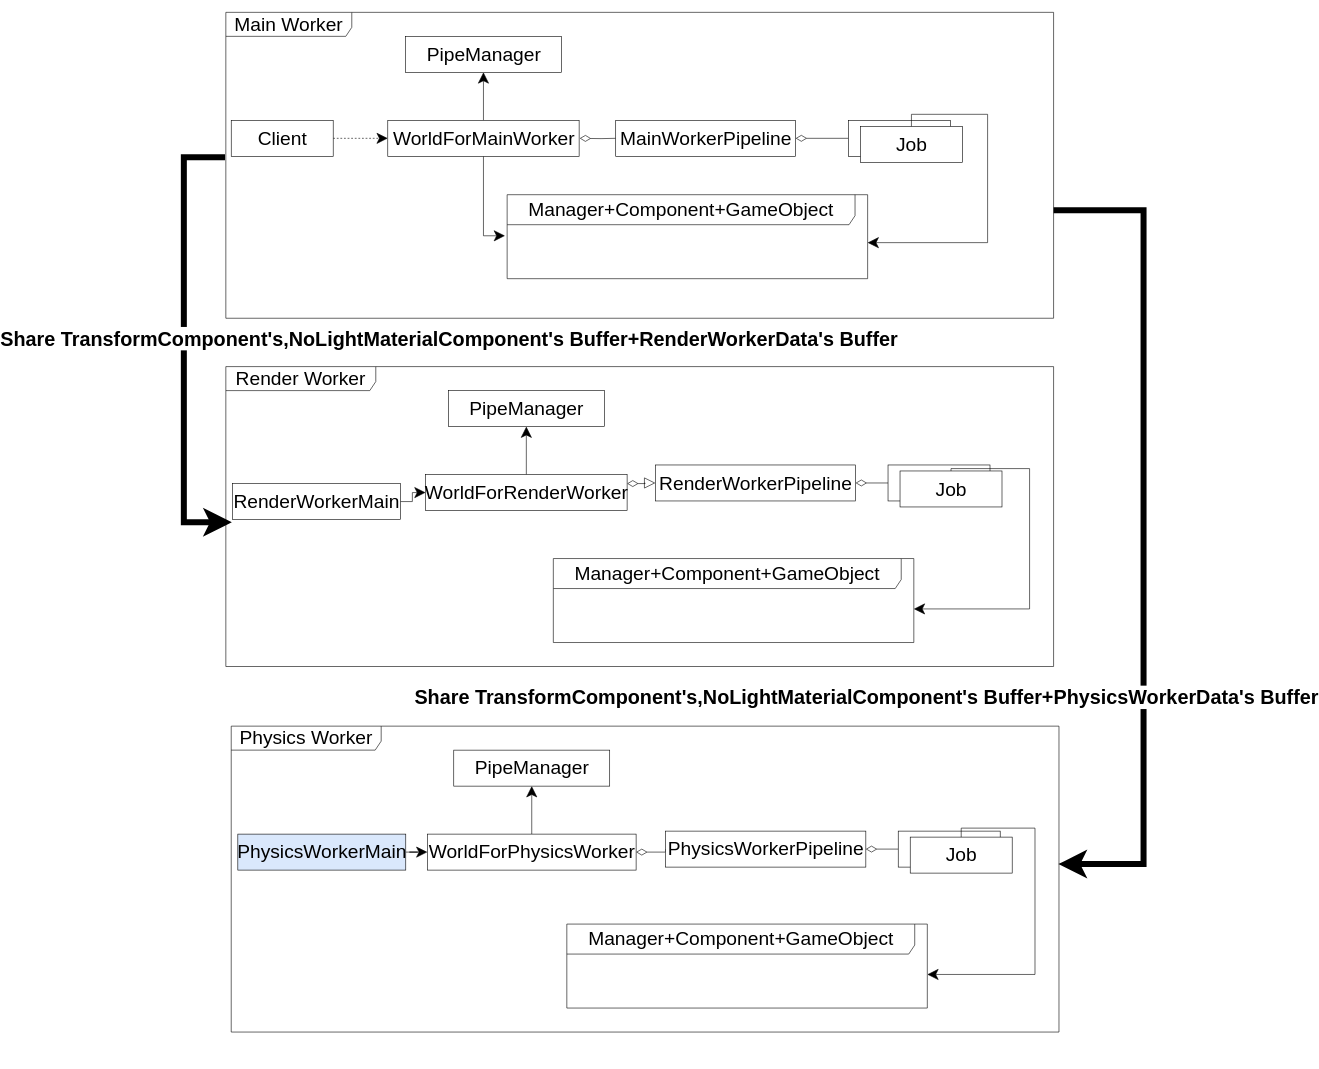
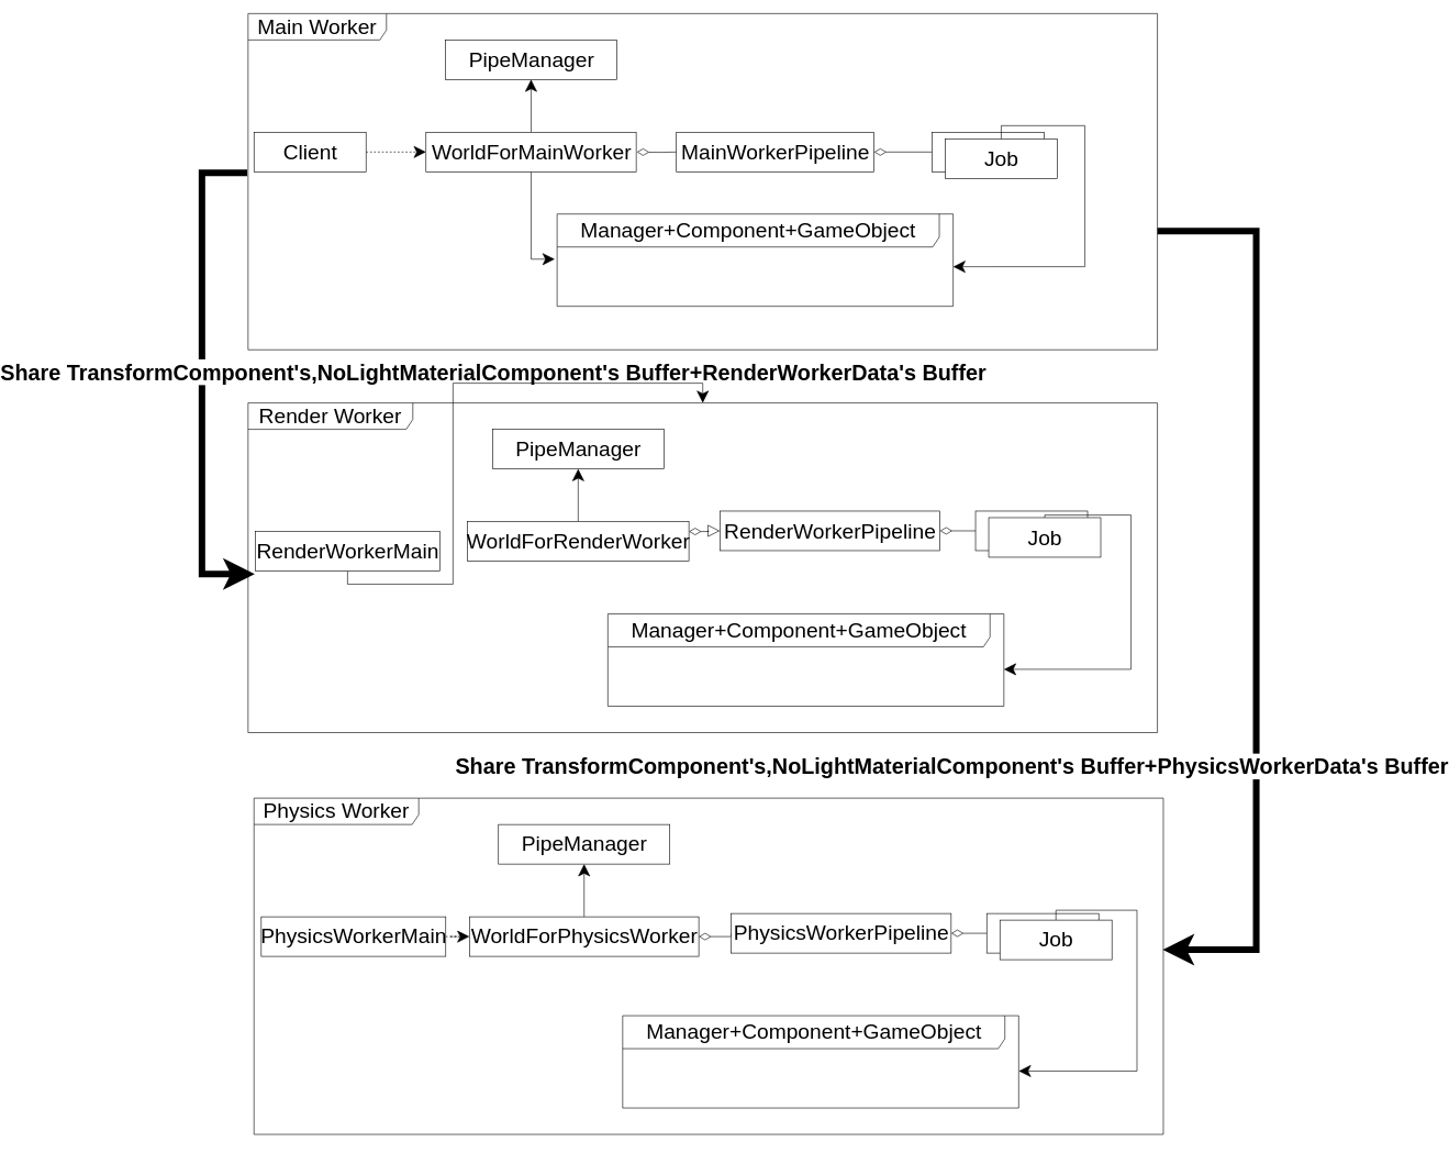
  <mxCell id="0" />
  <mxCell id="1" parent="0" />
  <mxCell id="2" style="edgeStyle=orthogonalEdgeStyle;rounded=0;orthogonalLoop=1;jettySize=auto;html=1;startSize=16;endSize=16;strokeWidth=10;exitX=-0.001;exitY=0.474;exitDx=0;exitDy=0;exitPerimeter=0;" parent="1" source="4" edge="1"><mxGeometry relative="1" as="geometry"><Array as="points"><mxPoint x="20" y="262" /><mxPoint x="20" y="870" /></Array><mxPoint x="100" y="870" as="targetPoint" /></mxGeometry></mxCell>
  <mxCell id="3" value="&lt;span style=&quot;font-size: 33px&quot;&gt;&lt;b&gt;Share TransformComponent's,NoLightMaterialComponent's Buffer+RenderWorkerData's Buffer&lt;/b&gt;&lt;/span&gt;" style="edgeLabel;html=1;align=center;verticalAlign=middle;resizable=0;points=[];" parent="2" vertex="1" connectable="0"><mxGeometry x="-0.147" y="6" relative="1" as="geometry"><mxPoint x="435" y="47" as="offset" /></mxGeometry></mxCell>
  <mxCell id="4" value="Main Worker" style="shape=umlFrame;whiteSpace=wrap;html=1;width=210;height=40;fontSize=32;" parent="1" vertex="1"><mxGeometry x="90" y="20" width="1380" height="510" as="geometry" /></mxCell>
  <mxCell id="5" value="&lt;font style=&quot;font-size: 32px&quot;&gt;Manager+&lt;/font&gt;Component+GameObject" style="shape=umlFrame;whiteSpace=wrap;html=1;width=580;height=50;fontSize=32;" parent="1" vertex="1"><mxGeometry x="559" y="324" width="601" height="140" as="geometry" /></mxCell>
  <mxCell id="6" value="" style="edgeStyle=orthogonalEdgeStyle;rounded=0;orthogonalLoop=1;jettySize=auto;html=1;endSize=16;startSize=16;dashed=1;" parent="1" source="7" target="11" edge="1"><mxGeometry relative="1" as="geometry" /></mxCell>
  <mxCell id="7" value="Client" style="html=1;fontSize=32;" parent="1" vertex="1"><mxGeometry x="99" y="200" width="170" height="60" as="geometry" /></mxCell>
  <mxCell id="8" value="" style="edgeStyle=orthogonalEdgeStyle;rounded=0;orthogonalLoop=1;jettySize=auto;html=1;endSize=16;startSize=16;" parent="1" source="11" target="12" edge="1"><mxGeometry relative="1" as="geometry" /></mxCell>
  <mxCell id="9" value="" style="edgeStyle=orthogonalEdgeStyle;rounded=0;orthogonalLoop=1;jettySize=auto;html=1;endSize=16;startSize=16;startArrow=diamondThin;startFill=0;endArrow=none;endFill=0;" parent="1" target="14" edge="1"><mxGeometry relative="1" as="geometry"><mxPoint x="680" y="230" as="sourcePoint" /></mxGeometry></mxCell>
  <mxCell id="10" style="edgeStyle=orthogonalEdgeStyle;rounded=0;orthogonalLoop=1;jettySize=auto;html=1;entryX=-0.006;entryY=0.489;entryDx=0;entryDy=0;entryPerimeter=0;endSize=16;startSize=16;" parent="1" source="11" edge="1" target="5"><mxGeometry relative="1" as="geometry"><mxPoint x="560" y="570" as="targetPoint" /><Array as="points"><mxPoint x="520" y="392" /></Array></mxGeometry></mxCell>
  <mxCell id="11" value="WorldForMainWorker" style="html=1;fontSize=32;" parent="1" vertex="1"><mxGeometry x="360" y="200" width="319" height="60" as="geometry" /></mxCell>
  <mxCell id="12" value="PipeManager" style="html=1;fontSize=32;" parent="1" vertex="1"><mxGeometry x="389.5" y="60" width="260" height="60" as="geometry" /></mxCell>
  <mxCell id="13" style="edgeStyle=orthogonalEdgeStyle;rounded=0;orthogonalLoop=1;jettySize=auto;html=1;entryX=0;entryY=0.5;entryDx=0;entryDy=0;startArrow=diamondThin;startFill=0;endArrow=none;endFill=0;startSize=16;endSize=16;" parent="1" source="14" target="16" edge="1"><mxGeometry relative="1" as="geometry" /></mxCell>
  <mxCell id="14" value="MainWorkerPipeline" style="html=1;fontSize=32;" parent="1" vertex="1"><mxGeometry x="740" y="200" width="300" height="60" as="geometry" /></mxCell>
  <mxCell id="15" value="" style="group" parent="1" vertex="1" connectable="0"><mxGeometry x="1128" y="200" width="190" height="70" as="geometry" /></mxCell>
  <mxCell id="16" value="Jobs" style="html=1;fontSize=32;" parent="15" vertex="1"><mxGeometry width="170" height="60" as="geometry" /></mxCell>
  <mxCell id="17" value="Job" style="html=1;fontSize=32;" parent="15" vertex="1"><mxGeometry x="20" y="10" width="170" height="60" as="geometry" /></mxCell>
  <mxCell id="18" value="Render Worker" style="shape=umlFrame;whiteSpace=wrap;html=1;width=250;height=40;fontSize=32;" parent="1" vertex="1"><mxGeometry x="90" y="610.59" width="1380" height="500" as="geometry" /></mxCell>
  <mxCell id="19" value="&lt;font style=&quot;font-size: 32px&quot;&gt;Manager+&lt;/font&gt;Component+GameObject" style="shape=umlFrame;whiteSpace=wrap;html=1;width=580;height=50;fontSize=32;" parent="1" vertex="1"><mxGeometry x="636" y="930.59" width="601" height="140" as="geometry" /></mxCell>
- <mxCell id="20" value="" style="edgeStyle=orthogonalEdgeStyle;rounded=0;orthogonalLoop=1;jettySize=auto;html=1;endSize=16;startSize=16;" parent="1" source="21" target="24" edge="1"><mxGeometry relative="1" as="geometry" /></mxCell>
+ <mxCell id="20" value="" style="edgeStyle=orthogonalEdgeStyle;rounded=0;orthogonalLoop=1;jettySize=auto;html=1;endSize=16;startSize=16;" parent="1" source="21" target="18" edge="1"><mxGeometry relative="1" as="geometry" /></mxCell>
  <mxCell id="21" value="RenderWorkerMain" style="html=1;fontSize=32;" parent="1" vertex="1"><mxGeometry x="101" y="805.59" width="280" height="60" as="geometry" /></mxCell>
  <mxCell id="22" value="" style="edgeStyle=orthogonalEdgeStyle;rounded=0;orthogonalLoop=1;jettySize=auto;html=1;endSize=16;startSize=16;" parent="1" source="24" target="25" edge="1"><mxGeometry relative="1" as="geometry" /></mxCell>
  <mxCell id="23" value="" style="edgeStyle=orthogonalEdgeStyle;rounded=0;orthogonalLoop=1;jettySize=auto;html=1;endSize=16;startSize=16;startArrow=diamondThin;startFill=0;endArrow=block;endFill=0;exitX=1;exitY=0.25;exitDx=0;exitDy=0;" parent="1" source="24" target="27" edge="1"><mxGeometry relative="1" as="geometry" /></mxCell>
  <mxCell id="24" value="WorldForRenderWorker" style="html=1;fontSize=32;" parent="1" vertex="1"><mxGeometry x="423" y="790.59" width="336" height="60" as="geometry" /></mxCell>
  <mxCell id="25" value="PipeManager" style="html=1;fontSize=32;" parent="1" vertex="1"><mxGeometry x="461" y="650.59" width="260" height="60" as="geometry" /></mxCell>
  <mxCell id="26" style="edgeStyle=orthogonalEdgeStyle;rounded=0;orthogonalLoop=1;jettySize=auto;html=1;entryX=0;entryY=0.5;entryDx=0;entryDy=0;startArrow=diamondThin;startFill=0;endArrow=none;endFill=0;startSize=16;endSize=16;" parent="1" source="27" target="30" edge="1"><mxGeometry relative="1" as="geometry" /></mxCell>
  <mxCell id="27" value="RenderWorkerPipeline" style="html=1;fontSize=32;" parent="1" vertex="1"><mxGeometry x="806" y="774.59" width="334" height="60" as="geometry" /></mxCell>
  <mxCell id="28" style="edgeStyle=orthogonalEdgeStyle;rounded=0;orthogonalLoop=1;jettySize=auto;html=1;entryX=0;entryY=0.5;entryDx=0;entryDy=0;startArrow=diamondThin;startFill=0;endArrow=none;endFill=0;startSize=16;endSize=16;" parent="1" edge="1"><mxGeometry relative="1" as="geometry"><mxPoint x="1076" y="1030" as="sourcePoint" /></mxGeometry></mxCell>
  <mxCell id="29" value="" style="group" parent="1" vertex="1" connectable="0"><mxGeometry x="1194" y="774.59" width="190" height="70" as="geometry" /></mxCell>
  <mxCell id="30" value="Jobs" style="html=1;fontSize=32;" parent="29" vertex="1"><mxGeometry width="170" height="60" as="geometry" /></mxCell>
  <mxCell id="31" value="Job" style="html=1;fontSize=32;" parent="29" vertex="1"><mxGeometry x="20" y="10" width="170" height="60" as="geometry" /></mxCell>
  <mxCell id="32" style="edgeStyle=orthogonalEdgeStyle;rounded=0;orthogonalLoop=1;jettySize=auto;html=1;entryX=1;entryY=0.571;entryDx=0;entryDy=0;entryPerimeter=0;endSize=16;startSize=16;" parent="1" source="17" target="5" edge="1"><mxGeometry relative="1" as="geometry"><Array as="points"><mxPoint x="1233" y="190" /><mxPoint x="1360" y="190" /><mxPoint x="1360" y="404" /></Array></mxGeometry></mxCell>
  <mxCell id="33" style="edgeStyle=orthogonalEdgeStyle;rounded=0;orthogonalLoop=1;jettySize=auto;html=1;entryX=1;entryY=0.6;entryDx=0;entryDy=0;entryPerimeter=0;startSize=16;endSize=16;" parent="1" source="31" target="19" edge="1"><mxGeometry relative="1" as="geometry"><Array as="points"><mxPoint x="1299" y="780.59" /><mxPoint x="1430" y="780.59" /><mxPoint x="1430" y="1014.59" /></Array></mxGeometry></mxCell>
  <mxCell id="34" value="Physics Worker" style="shape=umlFrame;whiteSpace=wrap;html=1;width=250;height=40;fontSize=32;" parent="1" vertex="1"><mxGeometry x="99" y="1210" width="1380" height="510" as="geometry" /></mxCell>
  <mxCell id="35" value="&lt;font style=&quot;font-size: 32px&quot;&gt;Manager+&lt;/font&gt;Component+GameObject" style="shape=umlFrame;whiteSpace=wrap;html=1;width=580;height=50;fontSize=32;" parent="1" vertex="1"><mxGeometry x="658.5" y="1540" width="601" height="140" as="geometry" /></mxCell>
- <mxCell id="36" value="" style="edgeStyle=orthogonalEdgeStyle;rounded=0;orthogonalLoop=1;jettySize=auto;html=1;endSize=16;startSize=16;" parent="1" source="37" target="40" edge="1"><mxGeometry relative="1" as="geometry" /></mxCell>
- <mxCell id="37" value="PhysicsWorkerMain" style="html=1;fontSize=32;fillColor=#dae8fc;" parent="1" vertex="1"><mxGeometry x="110" y="1390" width="280" height="60" as="geometry" /></mxCell>
+ <mxCell id="36" value="" style="edgeStyle=orthogonalEdgeStyle;rounded=0;orthogonalLoop=1;jettySize=auto;html=1;endSize=16;startSize=16;dashed=1;" parent="1" source="37" target="40" edge="1"><mxGeometry relative="1" as="geometry" /></mxCell>
+ <mxCell id="37" value="PhysicsWorkerMain" style="html=1;fontSize=32;" parent="1" vertex="1"><mxGeometry x="110" y="1390" width="280" height="60" as="geometry" /></mxCell>
  <mxCell id="38" value="" style="edgeStyle=orthogonalEdgeStyle;rounded=0;orthogonalLoop=1;jettySize=auto;html=1;endSize=16;startSize=16;" parent="1" source="40" target="41" edge="1"><mxGeometry relative="1" as="geometry" /></mxCell>
  <mxCell id="39" value="" style="edgeStyle=orthogonalEdgeStyle;rounded=0;orthogonalLoop=1;jettySize=auto;html=1;endSize=16;startSize=16;startArrow=diamondThin;startFill=0;endArrow=none;endFill=0;exitX=1;exitY=0.5;exitDx=0;exitDy=0;entryX=0;entryY=0.5;entryDx=0;entryDy=0;" parent="1" source="40" target="43" edge="1"><mxGeometry relative="1" as="geometry"><mxPoint x="774" y="1450" as="sourcePoint" /></mxGeometry></mxCell>
  <mxCell id="40" value="WorldForPhysicsWorker" style="html=1;fontSize=32;" parent="1" vertex="1"><mxGeometry x="426" y="1390" width="348" height="60" as="geometry" /></mxCell>
  <mxCell id="41" value="PipeManager" style="html=1;fontSize=32;" parent="1" vertex="1"><mxGeometry x="470" y="1250" width="260" height="60" as="geometry" /></mxCell>
  <mxCell id="42" style="edgeStyle=orthogonalEdgeStyle;rounded=0;orthogonalLoop=1;jettySize=auto;html=1;entryX=0;entryY=0.5;entryDx=0;entryDy=0;startArrow=diamondThin;startFill=0;endArrow=none;endFill=0;startSize=16;endSize=16;" parent="1" source="43" target="46" edge="1"><mxGeometry relative="1" as="geometry" /></mxCell>
  <mxCell id="43" value="PhysicsWorkerPipeline" style="html=1;fontSize=32;" parent="1" vertex="1"><mxGeometry x="823" y="1385" width="334" height="60" as="geometry" /></mxCell>
  <mxCell id="44" style="edgeStyle=orthogonalEdgeStyle;rounded=0;orthogonalLoop=1;jettySize=auto;html=1;entryX=0;entryY=0.5;entryDx=0;entryDy=0;startArrow=diamondThin;startFill=0;endArrow=none;endFill=0;startSize=16;endSize=16;" parent="1" edge="1"><mxGeometry relative="1" as="geometry"><mxPoint x="1076" y="1760" as="sourcePoint" /></mxGeometry></mxCell>
  <mxCell id="45" value="" style="group" parent="1" vertex="1" connectable="0"><mxGeometry x="1211" y="1385" width="190" height="70" as="geometry" /></mxCell>
  <mxCell id="46" value="Jobs" style="html=1;fontSize=32;" parent="45" vertex="1"><mxGeometry width="170" height="60" as="geometry" /></mxCell>
  <mxCell id="47" value="Job" style="html=1;fontSize=32;" parent="45" vertex="1"><mxGeometry x="20" y="10" width="170" height="60" as="geometry" /></mxCell>
  <mxCell id="48" style="edgeStyle=orthogonalEdgeStyle;rounded=0;orthogonalLoop=1;jettySize=auto;html=1;entryX=1;entryY=0.6;entryDx=0;entryDy=0;entryPerimeter=0;startSize=16;endSize=16;" parent="1" source="47" target="35" edge="1"><mxGeometry relative="1" as="geometry"><Array as="points"><mxPoint x="1316" y="1380" /><mxPoint x="1439" y="1380" /><mxPoint x="1439" y="1624" /></Array></mxGeometry></mxCell>
  <mxCell id="49" style="edgeStyle=orthogonalEdgeStyle;rounded=0;orthogonalLoop=1;jettySize=auto;html=1;startSize=16;endSize=16;strokeWidth=10;" parent="1" source="4" edge="1"><mxGeometry relative="1" as="geometry"><mxPoint x="1688.62" y="330" as="sourcePoint" /><mxPoint x="1478" y="1440" as="targetPoint" /><Array as="points"><mxPoint x="1620" y="350" /><mxPoint x="1620" y="1440" /></Array></mxGeometry></mxCell>
  <mxCell id="50" value="&lt;span style=&quot;font-size: 33px&quot;&gt;&lt;b&gt;Share TransformComponent's,NoLightMaterialComponent's Buffer+PhysicsWorkerData's Buffer&lt;/b&gt;&lt;/span&gt;" style="edgeLabel;html=1;align=center;verticalAlign=middle;resizable=0;points=[];" parent="49" vertex="1" connectable="0"><mxGeometry x="-0.147" y="6" relative="1" as="geometry"><mxPoint x="-469" y="372" as="offset" /></mxGeometry></mxCell>
